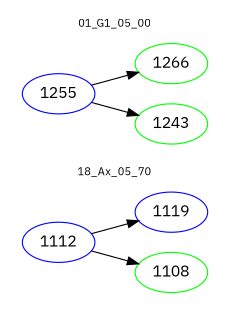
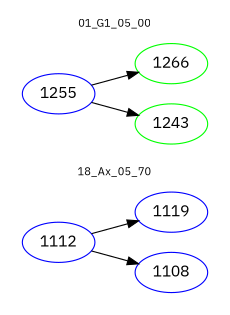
  digraph {
    fontname="IBM Plex Sans"
    rankdir=LR
    node [color=blue fontname="IBM Plex Sans"]
    edge [color=black fontname="IBM Plex Sans"]
    n1 [label=1112]
-   n2 [color=green label=1108]
+   n2 [label=1108]
    n3 [label=1119]
    n4 [label=1255]
    n5 [color=green label=1243]
    n6 [color=green label=1266]
    subgraph cluster_1 {
      color=white
      fontsize=10
      label="18_Ax_05_70"
      n1
      n2
      n3
    }
    subgraph cluster_2 {
      color=white
      fontsize=10
      label="01_G1_05_00"
      n4
      n5
      n6
    }
    n1 -> n2
    n1 -> n3
    n4 -> n5
    n4 -> n6
  }
